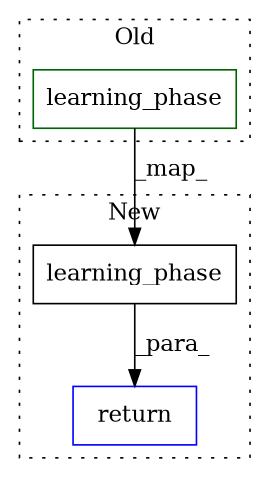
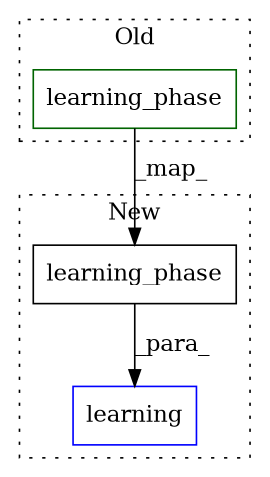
  digraph {
    node [a=32 l=16 shape=box]
    edge [arrowhead=normal]
    n1 [label=learning_phase s=3775 color=black]
-   n2 [a=41 l=7 label=return s=3736 color=blue]
+   n2 [a=41 l=7 label=learning s=3736 color=blue]
    n3 [label=learning_phase s=3783 color=darkgreen]
    subgraph cluster_1 {
      label=New
      style=dotted
      n1
      n2
    }
    subgraph cluster_2 {
      label=Old
      style=dotted
      n3
    }
    n1 -> n2 [label=_para_]
    n3 -> n1 [label=_map_]
  }
